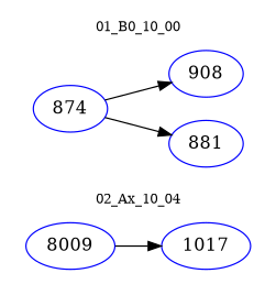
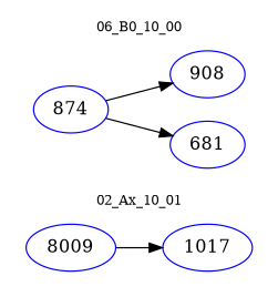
  digraph {
    rankdir=LR
    node [color=blue]
    edge [color=black]
    n1 [label=8009]
    n2 [label=1017]
    n3 [label=874]
-   n4 [label=881]
+   n4 [label=681]
    n5 [label=908]
    subgraph cluster_1 {
      color=white
      fontsize=10
-     label="02_Ax_10_04"
+     label="02_Ax_10_01"
      n1
      n2
    }
    subgraph cluster_2 {
      color=white
      fontsize=10
-     label="01_B0_10_00"
+     label="06_B0_10_00"
      n3
      n4
      n5
    }
    n1 -> n2
    n3 -> n4
    n3 -> n5
  }
